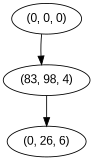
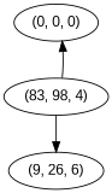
  digraph {
    fontname="Liberation Sans"
    node [fontname="Liberation Sans"]
    edge [fontname="Liberation Sans"]
    "(0, 0, 0)"
    "(83, 98, 4)"
-   "(9, 26, 6)" [label="(0, 26, 6)"]
-   "(0, 0, 0)" -> "(83, 98, 4)"
+   "(9, 26, 6)"
+   "(83, 98, 4)" -> "(0, 0, 0)"
    "(83, 98, 4)" -> "(9, 26, 6)"
  }
